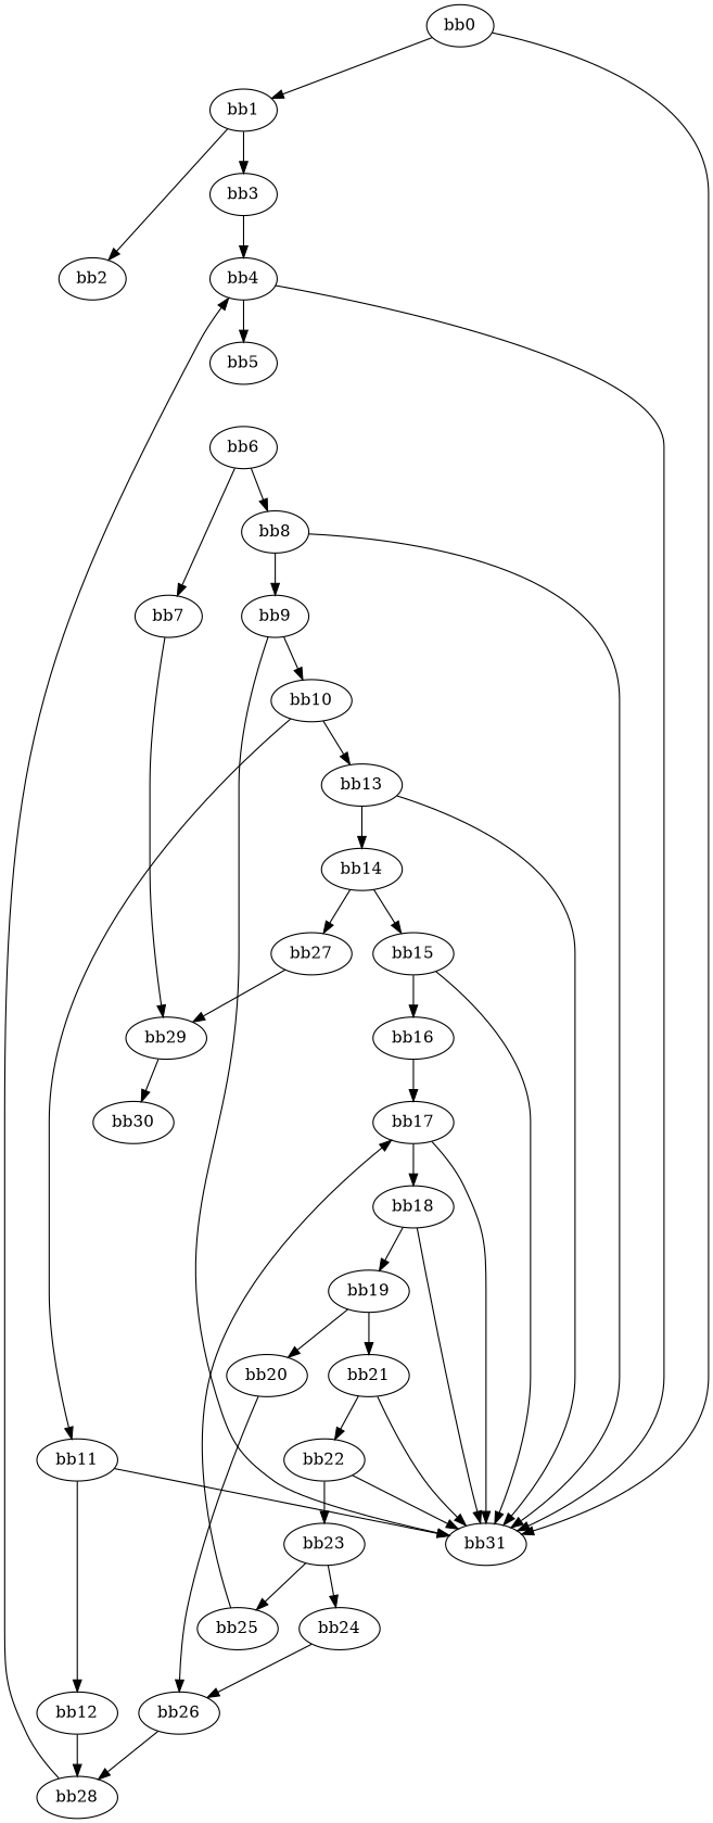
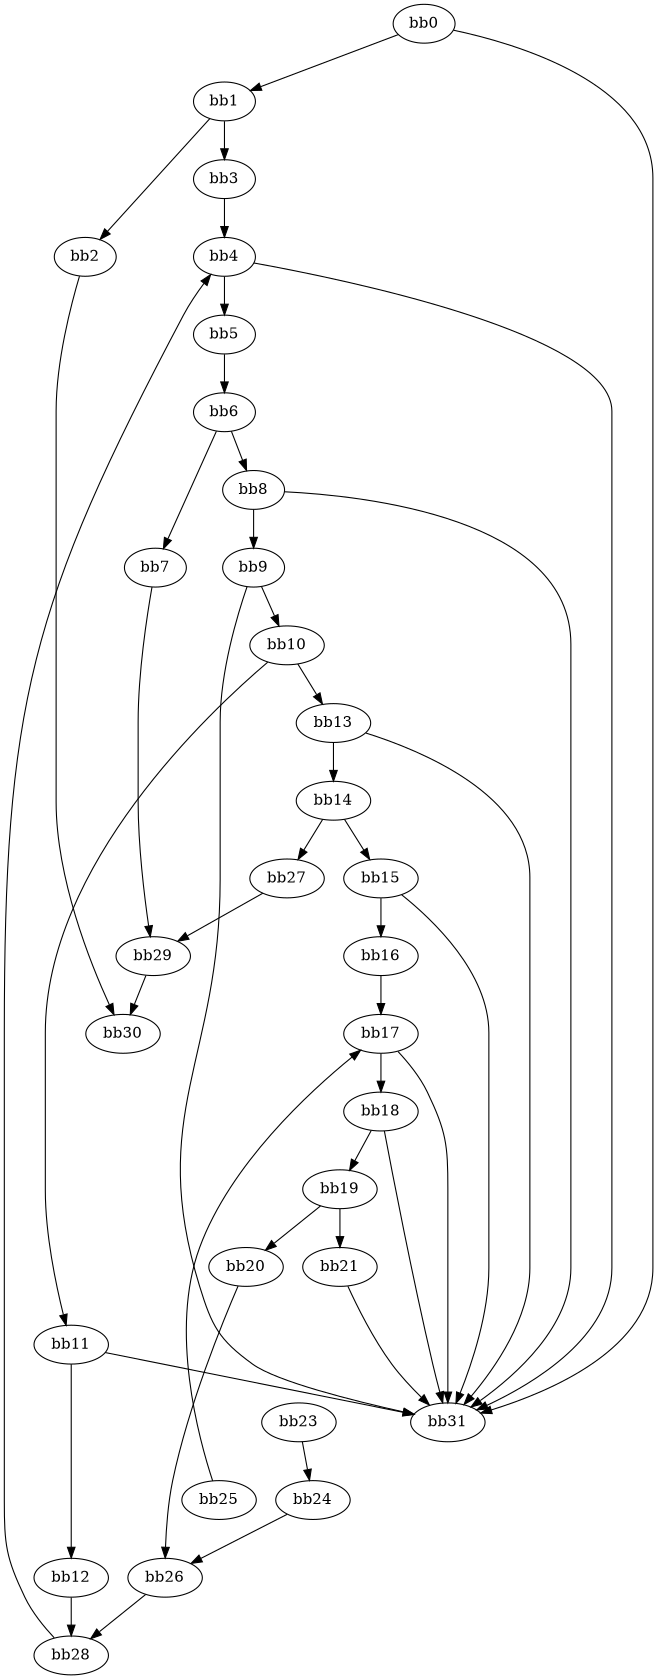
  digraph {
    n1 [label="bb0\l"]
    n2 [label="bb1\l"]
    n3 [label="bb31\l"]
    n4 [label="bb2\l"]
    n5 [label="bb3\l"]
    n6 [label="bb30\l"]
    n7 [label="bb4\l"]
    n8 [label="bb5\l"]
    n9 [label="bb6\l"]
    n10 [label="bb7\l"]
    n11 [label="bb8\l"]
    n12 [label="bb29\l"]
    n13 [label="bb9\l"]
    n14 [label="bb10\l"]
    n15 [label="bb11\l"]
    n16 [label="bb13\l"]
    n17 [label="bb12\l"]
    n18 [label="bb14\l"]
    n19 [label="bb28\l"]
    n20 [label="bb15\l"]
    n21 [label="bb27\l"]
    n22 [label="bb16\l"]
    n23 [label="bb17\l"]
    n24 [label="bb18\l"]
    n25 [label="bb19\l"]
    n26 [label="bb20\l"]
    n27 [label="bb21\l"]
    n28 [label="bb26\l"]
-   n29 [label="bb22\l"]
    n30 [label="bb23\l"]
    n31 [label="bb24\l"]
    n32 [label="bb25\l"]
    n1 -> n2
    n1 -> n3
    n2 -> n4
    n2 -> n5
+   n4 -> n6
    n5 -> n7
    n7 -> n3
    n7 -> n8
+   n8 -> n9
    n9 -> n10
    n9 -> n11
    n10 -> n12
    n11 -> n3
    n11 -> n13
    n12 -> n6
    n13 -> n3
    n13 -> n14
    n14 -> n15
    n14 -> n16
    n15 -> n3
    n15 -> n17
    n16 -> n3
    n16 -> n18
    n17 -> n19
    n18 -> n20
    n18 -> n21
    n19 -> n7
    n20 -> n3
    n20 -> n22
    n21 -> n12
    n22 -> n23
    n23 -> n3
    n23 -> n24
    n24 -> n3
    n24 -> n25
    n25 -> n26
    n25 -> n27
    n26 -> n28
    n27 -> n3
-   n27 -> n29
    n28 -> n19
-   n29 -> n3
-   n29 -> n30
    n30 -> n31
-   n30 -> n32
    n31 -> n28
    n32 -> n23
  }
